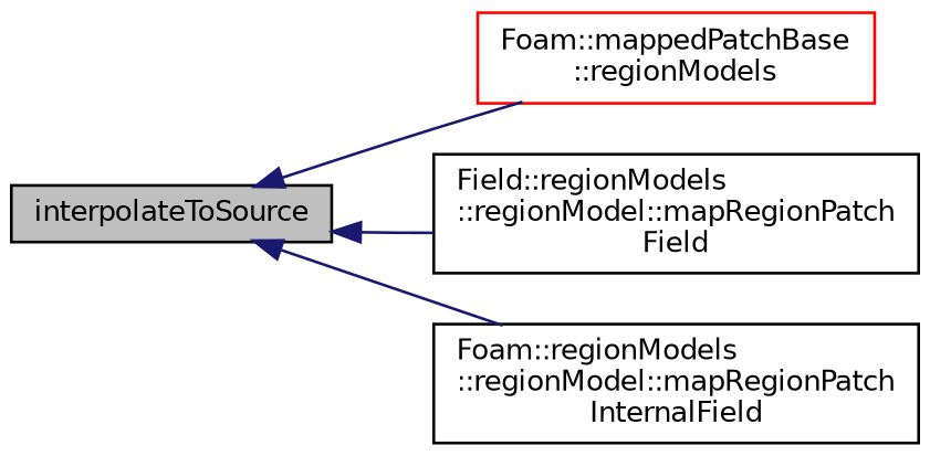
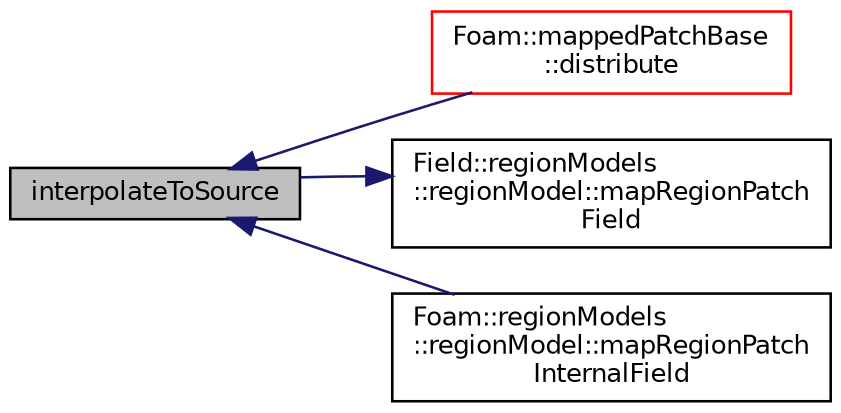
  digraph {
    rankdir=LR
    node [color=black fontname=Helvetica fontsize=10 shape=record]
    edge [color=midnightblue dir=back fontname=Helvetica fontsize=10 labelfontname=Helvetica labelfontsize=10 style=solid]
    n1 [fillcolor=grey75 fontcolor=black height=0.2 label=interpolateToSource style=filled width=0.4]
-   n2 [color=red height=0.2 label="Foam::mappedPatchBase\l::regionModels" width=0.4]
+   n2 [color=red height=0.2 label="Foam::mappedPatchBase\l::distribute" width=0.4]
    n3 [height=0.2 label="Field::regionModels\l::regionModel::mapRegionPatch\lField" width=0.4]
    n4 [height=0.2 label="Foam::regionModels\l::regionModel::mapRegionPatch\lInternalField" width=0.4]
    n1 -> n2
-   n1 -> n3
+   n3 -> n1
    n1 -> n4
  }
